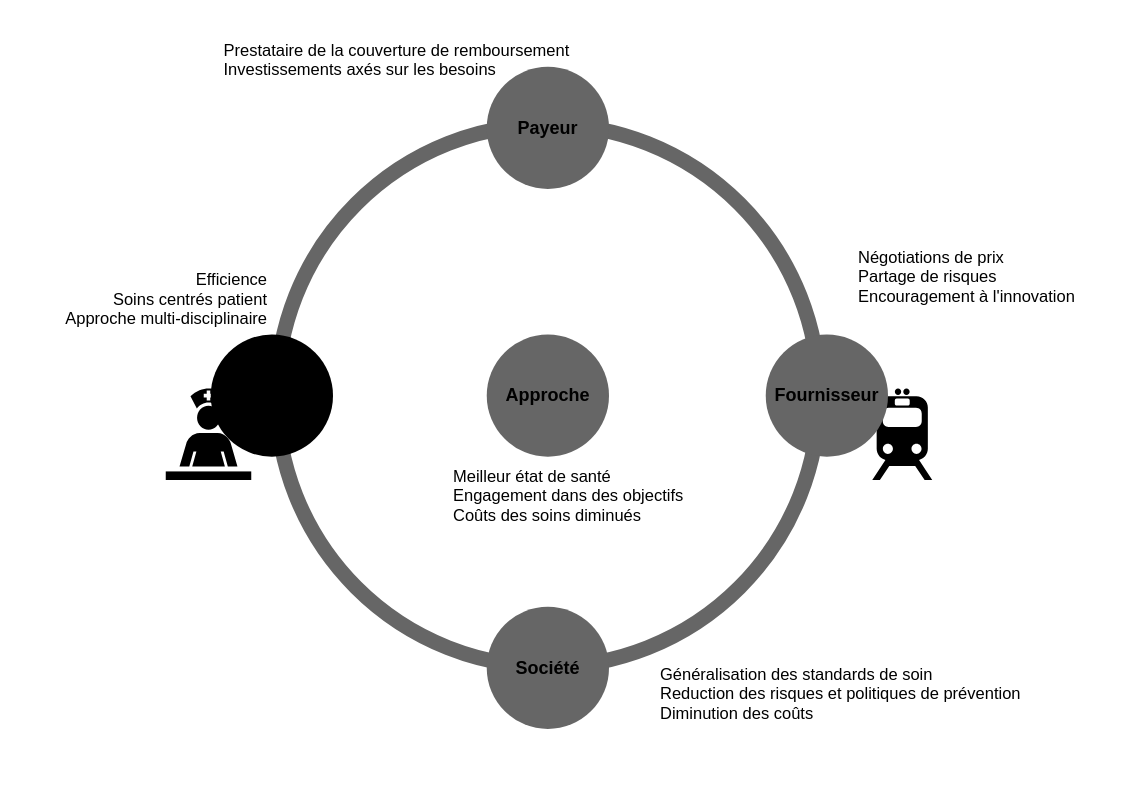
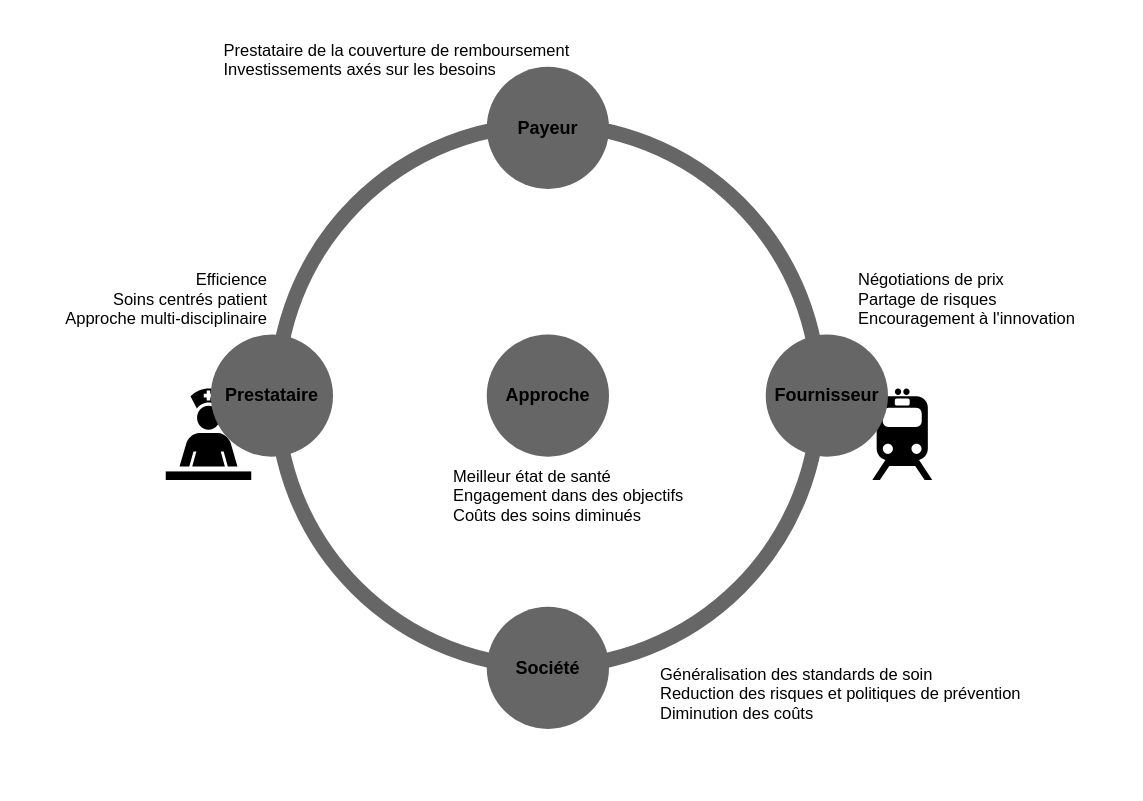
  <mxCell id="0" />
  <mxCell id="1" parent="0" />
  <mxCell id="2" value="" style="ellipse;whiteSpace=wrap;html=1;aspect=fixed;fillColor=none;strokeWidth=10;strokeColor=#666666;" vertex="1" parent="1"><mxGeometry x="184" y="82.5" width="361.5" height="361.5" as="geometry" /></mxCell>
  <mxCell id="3" value="" style="shape=mxgraph.signs.healthcare.care_staff_area;html=1;pointerEvents=1;fillColor=#000000;strokeColor=none;verticalLabelPosition=bottom;verticalAlign=top;align=center;" vertex="1" parent="1"><mxGeometry x="110" y="258.5" width="57" height="61" as="geometry" /></mxCell>
  <mxCell id="4" value="" style="shape=image;html=1;verticalAlign=top;verticalLabelPosition=bottom;labelBackgroundColor=#ffffff;imageAspect=0;aspect=fixed;image=https://cdn0.iconfinder.com/data/icons/competitive-strategy-and-corporate-training/512/9_heart_love_romance_patient_world_cancer_day-128.png" vertex="1" parent="1"><mxGeometry x="380" y="254" width="70" height="70" as="geometry" /></mxCell>
  <mxCell id="5" value="" style="shape=image;html=1;verticalAlign=top;verticalLabelPosition=bottom;labelBackgroundColor=#ffffff;imageAspect=0;aspect=fixed;image=https://cdn0.iconfinder.com/data/icons/google-material-design-3-0/48/ic_euro_symbol_48px-128.png" vertex="1" parent="1"><mxGeometry x="380" y="32.5" width="50" height="50" as="geometry" /></mxCell>
  <mxCell id="6" value="" style="shape=image;html=1;verticalAlign=top;verticalLabelPosition=bottom;labelBackgroundColor=#ffffff;imageAspect=0;aspect=fixed;image=https://cdn1.iconfinder.com/data/icons/ios-11-glyphs/30/people-128.png" vertex="1" parent="1"><mxGeometry x="380" y="454" width="58" height="58" as="geometry" /></mxCell>
  <mxCell id="7" value="" style="shape=mxgraph.signs.transportation.train_2;html=1;pointerEvents=1;fillColor=#000000;strokeColor=none;verticalLabelPosition=bottom;verticalAlign=top;align=center;" vertex="1" parent="1"><mxGeometry x="581" y="258.5" width="40" height="61" as="geometry" /></mxCell>
  <mxCell id="8" value="&lt;div&gt;Approche&lt;/div&gt;" style="ellipse;whiteSpace=wrap;html=1;aspect=fixed;strokeWidth=10;fillColor=#666666;fontColor=#000000;strokeColor=none;fontStyle=1" vertex="1" parent="1"><mxGeometry x="324" y="222.5" width="81.5" height="81.5" as="geometry" /></mxCell>
  <mxCell id="9" value="Payeur" style="ellipse;whiteSpace=wrap;html=1;aspect=fixed;strokeWidth=10;fillColor=#666666;fontColor=#000000;strokeColor=none;fontStyle=1" vertex="1" parent="1"><mxGeometry x="324" y="44" width="81.5" height="81.5" as="geometry" /></mxCell>
  <mxCell id="10" value="Fournisseur" style="ellipse;whiteSpace=wrap;html=1;aspect=fixed;strokeWidth=10;fillColor=#666666;fontColor=#000000;strokeColor=none;fontStyle=1" vertex="1" parent="1"><mxGeometry x="510" y="222.5" width="81.5" height="81.5" as="geometry" /></mxCell>
  <mxCell id="11" value="&lt;div&gt;Société&lt;/div&gt;" style="ellipse;whiteSpace=wrap;html=1;aspect=fixed;strokeWidth=10;fillColor=#666666;fontColor=#000000;strokeColor=none;fontStyle=1" vertex="1" parent="1"><mxGeometry x="324" y="404" width="81.5" height="81.5" as="geometry" /></mxCell>
- <mxCell id="12" value="&lt;div&gt;Prestataire&lt;/div&gt;" style="ellipse;whiteSpace=wrap;html=1;aspect=fixed;strokeWidth=10;fillColor=#000000;fontColor=#000000;strokeColor=none;fontStyle=1;" vertex="1" parent="1"><mxGeometry x="140" y="222.5" width="81.5" height="81.5" as="geometry" /></mxCell>
+ <mxCell id="12" value="&lt;div&gt;Prestataire&lt;/div&gt;" style="ellipse;whiteSpace=wrap;html=1;aspect=fixed;strokeWidth=10;fillColor=#666666;fontColor=#000000;strokeColor=none;fontStyle=1" vertex="1" parent="1"><mxGeometry x="140" y="222.5" width="81.5" height="81.5" as="geometry" /></mxCell>
  <mxCell id="13" value="Meilleur état de santé&#10;Engagement dans des objectifs&#10;Coûts des soins diminués" style="text;whiteSpace=wrap;html=1;fontColor=#000000;fontSize=11;" vertex="1" parent="1"><mxGeometry x="300" y="304" width="170" height="60" as="geometry" /></mxCell>
- <mxCell id="14" value="Négotiations de prix&#10;Partage de risques&#10;Encouragement à l'innovation" style="text;whiteSpace=wrap;html=1;fontSize=11;fontColor=#000000;" vertex="1" parent="1"><mxGeometry x="570" y="157.5" width="170" height="50" as="geometry" /></mxCell>
+ <mxCell id="14" value="Négotiations de prix&#10;Partage de risques&#10;Encouragement à l'innovation" style="text;whiteSpace=wrap;html=1;fontSize=11;fontColor=#000000;" vertex="1" parent="1"><mxGeometry x="570" y="172.5" width="170" height="50" as="geometry" /></mxCell>
  <mxCell id="15" value="Prestataire de la couverture de remboursement&#10;Investissements axés sur les besoins" style="text;whiteSpace=wrap;html=1;fontSize=11;fontColor=#000000;" vertex="1" parent="1"><mxGeometry x="147" y="20" width="270" height="40" as="geometry" /></mxCell>
  <mxCell id="16" value="Généralisation des standards de soin&#10;Reduction des risques et politiques de prévention&#10;Diminution des coûts" style="text;whiteSpace=wrap;html=1;fontSize=11;fontColor=#000000;" vertex="1" parent="1"><mxGeometry x="438" y="435.5" width="260" height="50" as="geometry" /></mxCell>
  <mxCell id="17" value="Efficience&#10;Soins centrés patient&#10;Approche multi-disciplinaire" style="text;whiteSpace=wrap;html=1;fontSize=11;fontColor=#000000;align=right;" vertex="1" parent="1"><mxGeometry x="20" y="172.5" width="160" height="50" as="geometry" /></mxCell>
